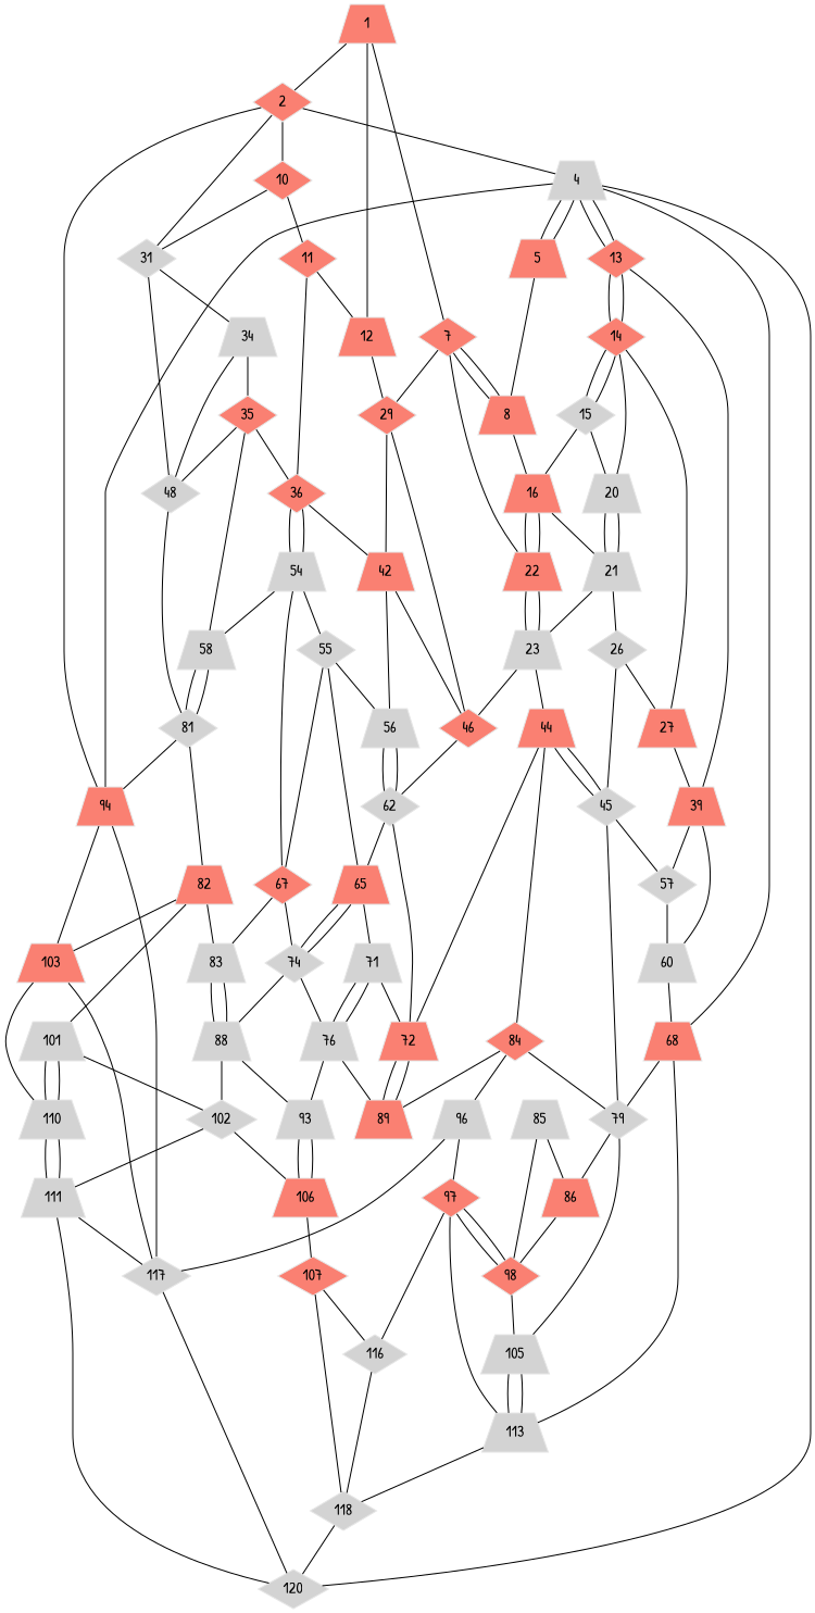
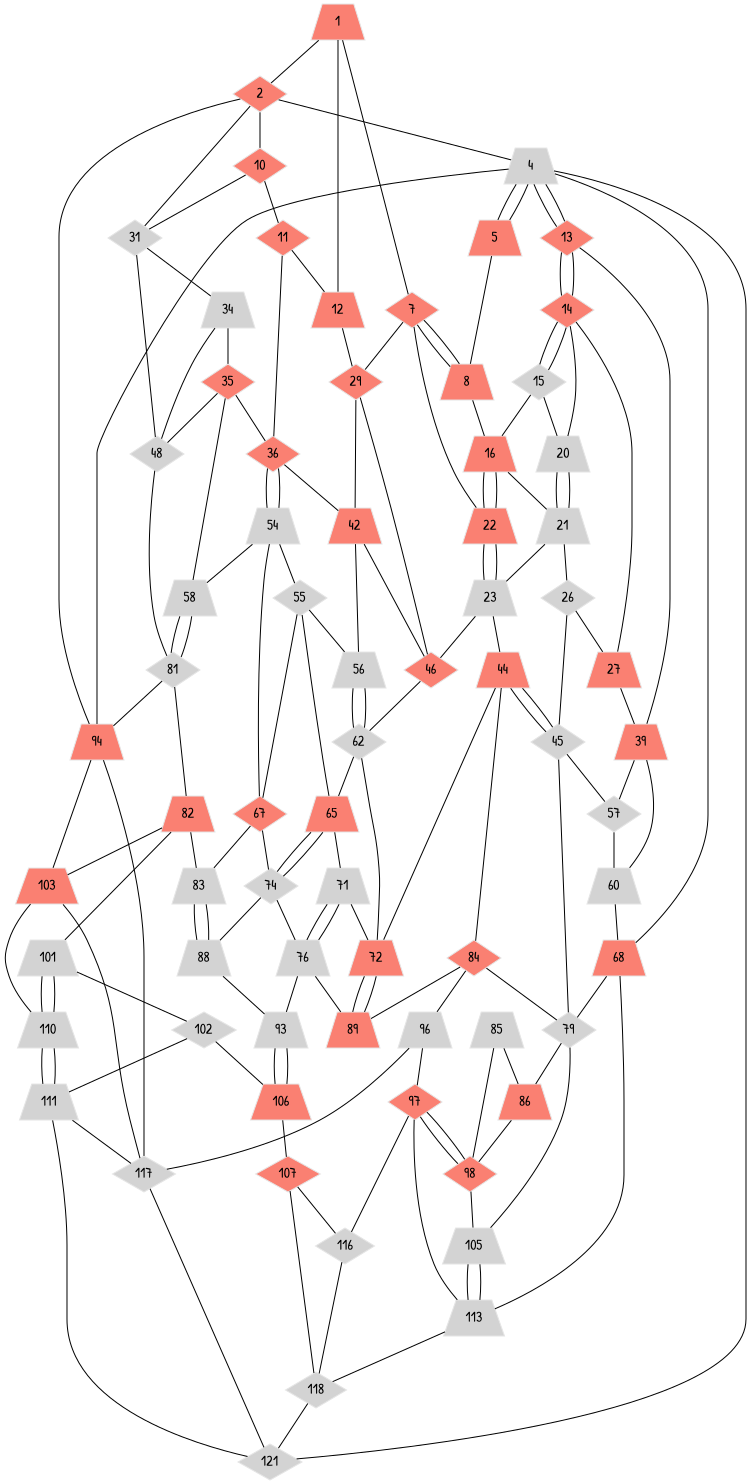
  graph {
    fontname="Patrick Hand"
    node [color=gray90 fillcolor=lightgrey fontname="Patrick Hand" shape=trapezium style=filled]
    edge [fontname="Patrick Hand"]
    1 [fillcolor=salmon super="+6"]
    2 [fillcolor=salmon shape=diamond super="+3"]
    7 [fillcolor=salmon shape=diamond super="+25"]
    12 [fillcolor=salmon super="+28"]
    4 [super="+70"]
    10 [fillcolor=salmon shape=diamond]
    31 [shape=diamond super="+32"]
    94 [fillcolor=salmon super="+95"]
    8 [fillcolor=salmon super="+9"]
    22 [fillcolor=salmon]
    29 [fillcolor=salmon shape=diamond super="+30"]
    5 [fillcolor=salmon]
    13 [fillcolor=salmon shape=diamond]
    68 [fillcolor=salmon super="+69"]
-   121 [shape=diamond super="+122" label=120]
+   121 [shape=diamond super="+122"]
    11 [fillcolor=salmon shape=diamond super="+33"]
    34
    48 [shape=diamond super="+49"]
    103 [fillcolor=salmon super="+104"]
    117 [shape=diamond super="+120"]
    14 [fillcolor=salmon shape=diamond super="+19"]
    39 [fillcolor=salmon super="+40"]
    79 [shape=diamond super="+80"]
    113 [super="+114"]
    16 [fillcolor=salmon super="+17"]
    23 [super="+43"]
    46 [fillcolor=salmon shape=diamond super="+47"]
    42 [fillcolor=salmon super="+50"]
    21 [super="+24"]
    36 [fillcolor=salmon shape=diamond super="+37"]
    54 [super="+59"]
    15 [shape=diamond super="+18"]
    20
    27 [fillcolor=salmon super="+38"]
    n35 [label=57 shape=diamond super="+53"]
    60 [super="+61"]
    26 [shape=diamond super="+41"]
    44 [fillcolor=salmon super="+78"]
    45 [shape=diamond super="+51"]
    72 [fillcolor=salmon super="+73"]
    84 [fillcolor=salmon shape=diamond super="+90"]
    62 [shape=diamond super="+63"]
    56
    35 [fillcolor=salmon shape=diamond super="+57"]
    81 [shape=diamond super="+87"]
    58
    55 [shape=diamond super="+64"]
    67 [fillcolor=salmon shape=diamond super="+77"]
    89 [fillcolor=salmon]
    96
    86 [fillcolor=salmon]
    105
    65 [fillcolor=salmon super="+66"]
    82 [fillcolor=salmon super="+100"]
    74 [shape=diamond super="+75"]
    83
    71
    76 [super="+91"]
    88 [super="+92"]
    118 [shape=diamond super="+119"]
    93
    102 [shape=diamond super="+109"]
    106 [fillcolor=salmon]
    98 [fillcolor=salmon shape=diamond super="+99"]
    101
    110
    85
    97 [fillcolor=salmon shape=diamond super="+115"]
    111 [super="+112"]
    107 [fillcolor=salmon shape=diamond super="+108"]
    116 [shape=diamond]
    1 -- 2
    1 -- 7
    1 -- 12
    2 -- 4
    2 -- 10
    2 -- 31
    2 -- 94
    7 -- 8
    7 -- 8
    7 -- 22
    7 -- 29
    12 -- 29
    4 -- 94
    4 -- 5
    4 -- 5
    4 -- 13
    4 -- 13
    4 -- 68
    4 -- 121
    10 -- 31
    10 -- 11
    31 -- 34
    31 -- 48
    94 -- 103
    94 -- 117
    8 -- 16
    22 -- 23
    22 -- 23
    29 -- 46
    29 -- 42
    5 -- 8
    13 -- 14
    13 -- 14
    13 -- 39
    68 -- 79
    68 -- 113
    11 -- 12 [weight=2]
    11 -- 36
    34 -- 48
    34 -- 35
    48 -- 81
    103 -- 117
    103 -- 110
    117 -- 121
    14 -- 15
    14 -- 15
    14 -- 20
    14 -- 27
    39 -- n35
    39 -- 60
    79 -- 86
    79 -- 105
    113 -- 118
    16 -- 22
    16 -- 22
    16 -- 21
    23 -- 46
    23 -- 44
    46 -- 62
    42 -- 46
    42 -- 56
    21 -- 23
    21 -- 26
    36 -- 42
    36 -- 54
    36 -- 54
    54 -- 58
    54 -- 55
    54 -- 67
    15 -- 16
    15 -- 20
    20 -- 21
    20 -- 21
    27 -- 39
    n35 -- 60 [weight=2]
    60 -- 68
    26 -- 27 [weight=2]
    26 -- 45
    44 -- 45
    44 -- 45
    44 -- 72
    44 -- 84
    45 -- 79
    45 -- n35
    72 -- 89
    72 -- 89
    84 -- 79
    84 -- 89
    84 -- 96
    62 -- 72
    62 -- 65
    56 -- 62
    56 -- 62
    35 -- 48
    35 -- 36
    35 -- 58
    81 -- 94
    81 -- 82
    58 -- 81
    58 -- 81
    55 -- 56
    55 -- 67
    55 -- 65
    67 -- 74
    67 -- 83
    96 -- 117
    96 -- 97
    86 -- 98
    105 -- 113
    105 -- 113
    65 -- 74
    65 -- 74
    65 -- 71
    82 -- 103
    82 -- 83
    82 -- 101
    74 -- 76
    74 -- 88
    83 -- 88
    83 -- 88
    71 -- 72
    71 -- 76
    71 -- 76
    76 -- 89
    76 -- 93
    88 -- 93
-   88 -- 102
    118 -- 121
    93 -- 106
    93 -- 106
    102 -- 106
    102 -- 111
    106 -- 107
    98 -- 105
    101 -- 102
    101 -- 110
    101 -- 110
    110 -- 111
    110 -- 111
    85 -- 86
    85 -- 98
    97 -- 113
    97 -- 98
    97 -- 98
    97 -- 116
    111 -- 121
    111 -- 117
    107 -- 118
    107 -- 116
    116 -- 118
  }
